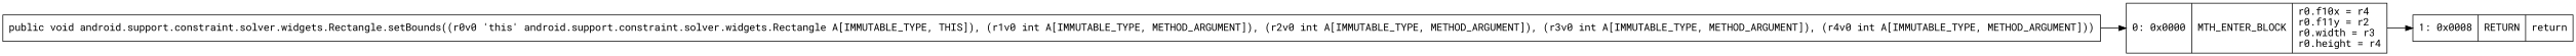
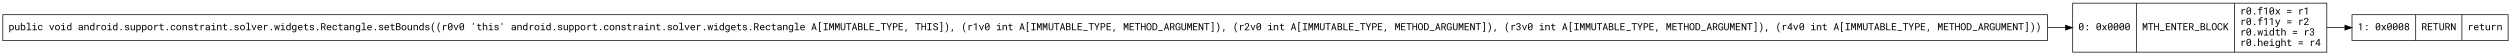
  digraph {
    rankdir=LR
    fontname="Roboto Mono"
    node [shape=record fontname="Roboto Mono"]
    edge [fontname="Roboto Mono"]
-   n1 [label="{0\:\ 0x0000|MTH_ENTER_BLOCK\l|r0.f10x = r4\lr0.f11y = r2\lr0.width = r3\lr0.height = r4\l}"]
+   n1 [label="{0\:\ 0x0000|MTH_ENTER_BLOCK\l|r0.f10x = r1\lr0.f11y = r2\lr0.width = r3\lr0.height = r4\l}"]
    n2 [label="{1\:\ 0x0008|RETURN\l|return\l}"]
    n3 [label="{public void android.support.constraint.solver.widgets.Rectangle.setBounds((r0v0 'this' android.support.constraint.solver.widgets.Rectangle A[IMMUTABLE_TYPE, THIS]), (r1v0 int A[IMMUTABLE_TYPE, METHOD_ARGUMENT]), (r2v0 int A[IMMUTABLE_TYPE, METHOD_ARGUMENT]), (r3v0 int A[IMMUTABLE_TYPE, METHOD_ARGUMENT]), (r4v0 int A[IMMUTABLE_TYPE, METHOD_ARGUMENT])) }"]
    n1 -> n2
    n3 -> n1
  }
